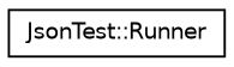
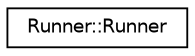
  digraph {
    rankdir=LR
-   n1 [color=black fillcolor=white fontname=Helvetica fontsize=10 height=0.2 label="JsonTest::Runner" shape=record style=filled width=0.4]
+   n1 [color=black fillcolor=white fontname=Helvetica fontsize=10 height=0.2 label="Runner::Runner" shape=record style=filled width=0.4]
  }
